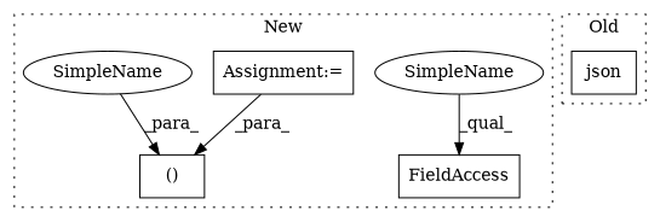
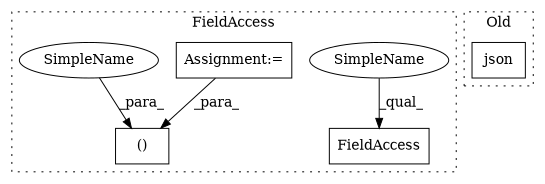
  digraph {
    node [a=42 l=8 s=3431 shape=box]
    n1 [a=106 l=22 label="()" s=3343]
    n2 [a=22 l=13 label=FieldAccess]
    n3 [a=7 l=1 label="Assignment:=" s=3331]
    n4 [label=SimpleName shape=ellipse]
    n5 [label=SimpleName s=3357 shape=ellipse]
    n6 [a=32 l=6 label=json s=3289]
    subgraph cluster_1 {
-     label=New
+     label=FieldAccess
      style=dotted
      n1
      n2
      n3
      n4
      n5
    }
    subgraph cluster_2 {
      label=Old
      style=dotted
      n6
    }
    n3 -> n1 [label=_para_]
    n4 -> n2 [label=_qual_]
    n5 -> n1 [label=_para_]
  }
